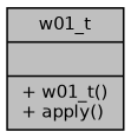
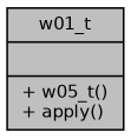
  digraph {
-   n1 [color=black fillcolor=grey75 fontcolor=black fontname=Helvetica fontsize=10 height=0.2 label="{w01_t\n||+ w01_t()\l+ apply()\l}" shape=record style=filled width=0.4]
+   n1 [color=black fillcolor=grey75 fontcolor=black fontname=Helvetica fontsize=10 height=0.2 label="{w01_t\n||+ w05_t()\l+ apply()\l}" shape=record style=filled width=0.4]
  }
